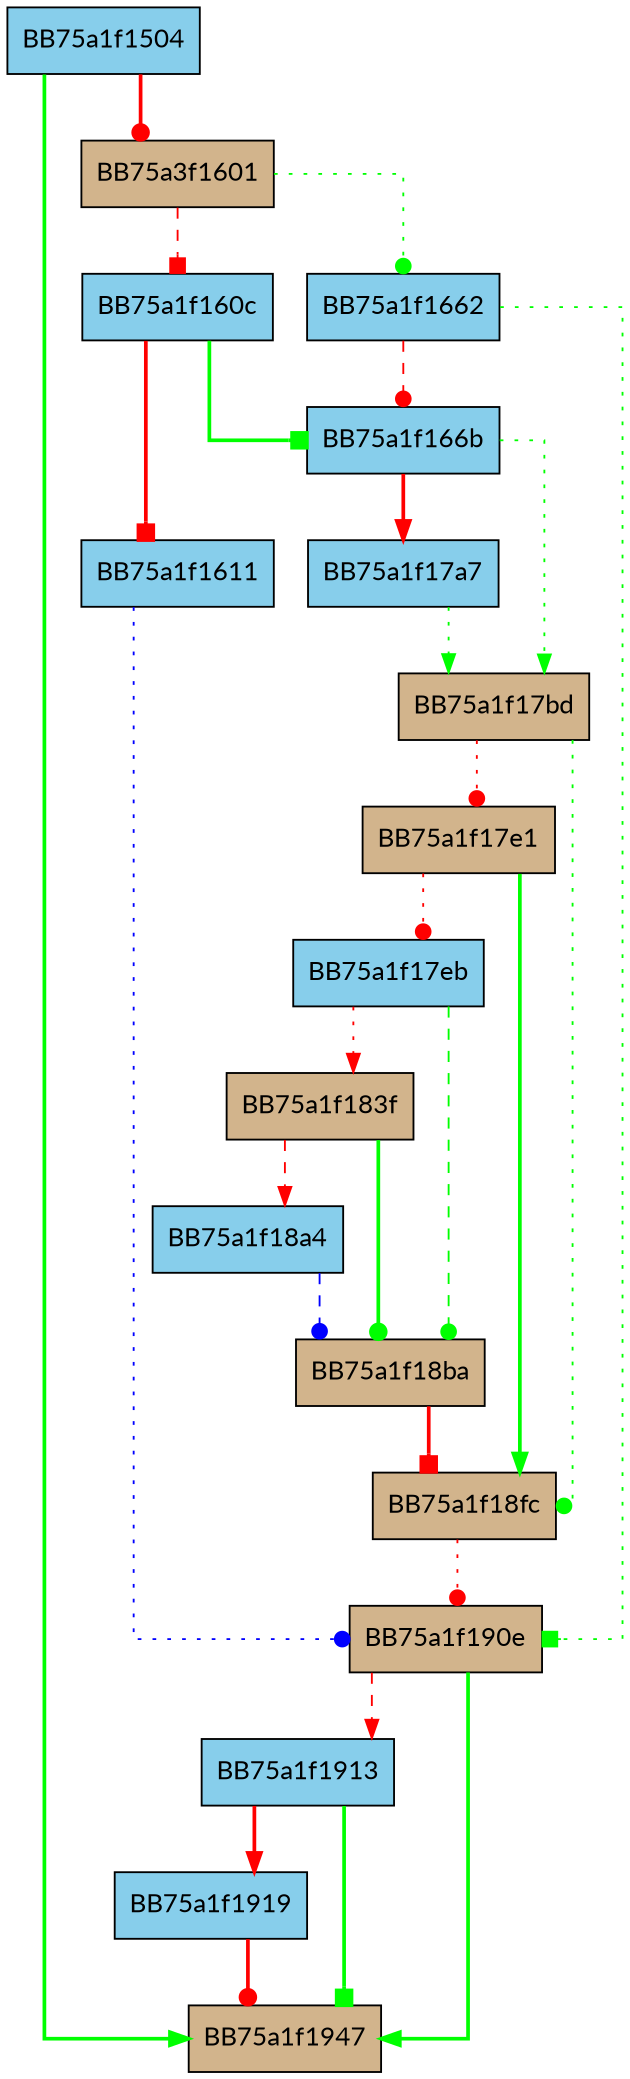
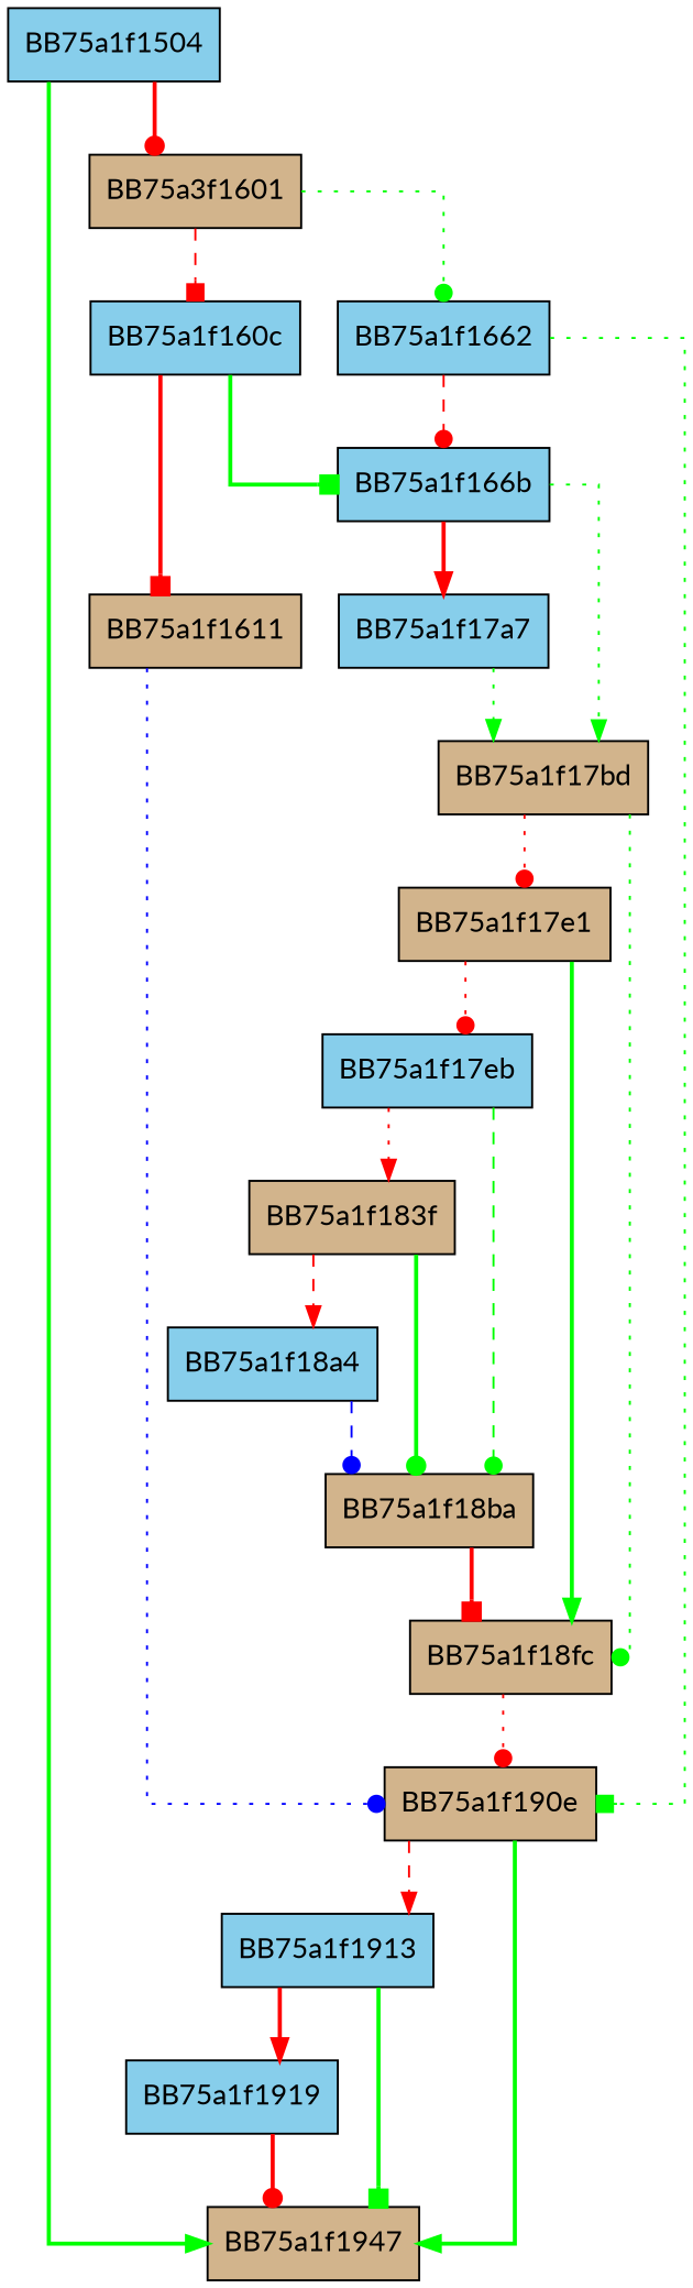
  digraph {
    fontname=Lato
    splines=ortho
    node [fillcolor=skyblue fontname=Lato shape=box style=filled]
    edge [arrowhead=dot color=red fontname=Lato style=bold]
    BB75a1f1947 [fillcolor=tan]
    BB75a1f1504
    n3 [fillcolor=tan label=BB75a3f1601]
    BB75a1f1662
    BB75a1f160c
    BB75a1f166b
    BB75a1f190e [fillcolor=tan]
-   BB75a1f1611
+   BB75a1f1611 [fillcolor=tan]
    BB75a1f17bd [fillcolor=tan]
    BB75a1f17a7
    BB75a1f1913
    BB75a1f18fc [fillcolor=tan]
    BB75a1f17e1 [fillcolor=tan]
    BB75a1f1919
    BB75a1f17eb
    BB75a1f18ba [fillcolor=tan]
    BB75a1f183f [fillcolor=tan]
    BB75a1f18a4
    BB75a1f1504 -> BB75a1f1947 [arrowhead=normal color=green]
    BB75a1f1504 -> n3
    n3 -> BB75a1f1662 [color=green style=dotted]
    n3 -> BB75a1f160c [arrowhead=box style=dashed]
    BB75a1f1662 -> BB75a1f166b [style=dashed]
    BB75a1f1662 -> BB75a1f190e [arrowhead=box color=green style=dotted]
    BB75a1f160c -> BB75a1f166b [arrowhead=box color=green]
    BB75a1f160c -> BB75a1f1611 [arrowhead=box]
    BB75a1f166b -> BB75a1f17bd [arrowhead=normal color=green style=dotted]
    BB75a1f166b -> BB75a1f17a7 [arrowhead=normal]
    BB75a1f190e -> BB75a1f1947 [arrowhead=normal color=green]
    BB75a1f190e -> BB75a1f1913 [arrowhead=normal style=dashed]
    BB75a1f1611 -> BB75a1f190e [color=blue style=dotted]
    BB75a1f17bd -> BB75a1f18fc [color=green style=dotted]
    BB75a1f17bd -> BB75a1f17e1 [style=dotted]
    BB75a1f17a7 -> BB75a1f17bd [arrowhead=normal color=green style=dotted]
    BB75a1f1913 -> BB75a1f1947 [arrowhead=box color=green]
    BB75a1f1913 -> BB75a1f1919 [arrowhead=normal]
    BB75a1f18fc -> BB75a1f190e [style=dotted]
    BB75a1f17e1 -> BB75a1f18fc [arrowhead=normal color=green]
    BB75a1f17e1 -> BB75a1f17eb [style=dotted]
    BB75a1f1919 -> BB75a1f1947
    BB75a1f17eb -> BB75a1f18ba [color=green style=dashed]
    BB75a1f17eb -> BB75a1f183f [arrowhead=normal style=dotted]
    BB75a1f18ba -> BB75a1f18fc [arrowhead=box]
    BB75a1f183f -> BB75a1f18ba [color=green]
    BB75a1f183f -> BB75a1f18a4 [arrowhead=normal style=dashed]
    BB75a1f18a4 -> BB75a1f18ba [color=blue style=dashed]
  }
